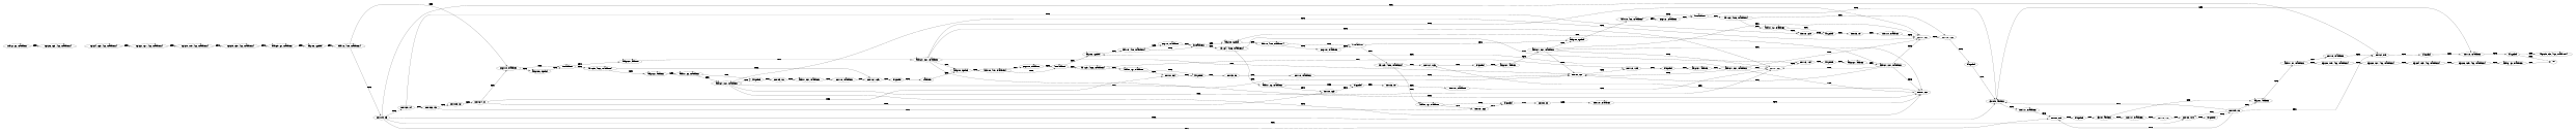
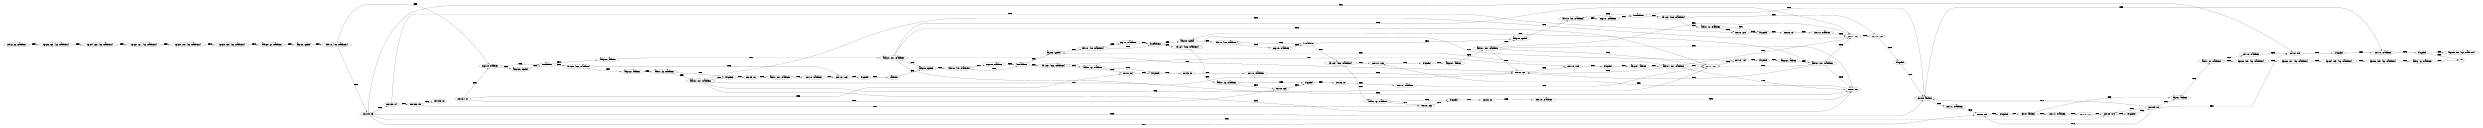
  digraph {
    rankdir=LR
    n1 [label="sub sp , sp , # address"]
    n2 [label="stp x26 , x25 , [ sp , # address ]"]
    n3 [label="stp x24 , x23 , [ sp , # address ]"]
    n4 [label="stp x22 , x21 , [ sp , # address ]"]
    n5 [label="stp x20 , x19 , [ sp , # address ]"]
    n6 [label="stp x29 , x30 , [ sp , # address ]"]
    n7 [label="add x29 , sp , # address"]
    n8 [label="adrp x8 , symbol"]
    n9 [label="ldrb w8 , [ x8 , # address ]"]
    n10 [label="mov x19 , x5"]
    n11 [label="cmp w8 , # address"]
    n12 [label="mov x20 , x4"]
    n13 [label="cbz x19 , address"]
    n14 [label="mov x0 , x19"]
    n15 [label="mov x2 , x19"]
    n16 [label="mov x2 , x19"]
    n17 [label="adrp x26 , symbol"]
    n18 [label="b.ne address"]
    n19 [label="mov x22 , x3"]
    n20 [label="mov x0 , x20"]
    n21 [label="mov w0 , # address"]
    n22 [label="mov w1 , # address"]
    n23 [label="bl symbol"]
    n24 [label="bl symbol"]
    n25 [label="bl symbol"]
    n26 [label="mov x23 , x2"]
    n27 [label="mov x0 , x22"]
    n28 [label="bl symbol"]
    n29 [label="mov x24 , x1"]
    n30 [label="bl symbol"]
    n31 [label="mov x0 , x23"]
    n32 [label="mov x0 , x24"]
    n33 [label="bl symbol"]
    n34 [label="bl symbol"]
    n35 [label="adrp x21 , address"]
    n36 [label="ldr w25 , [ x26 , # address ]"]
    n37 [label="add x21 , x21 , # address"]
    n38 [label="adrp x21 , address"]
    n39 [label="mov w2 , w25"]
    n40 [label="adrp x8 , symbol"]
    n41 [label="mov x1 , x21"]
    n42 [label="mov x1 , x21"]
    n43 [label="mov x1 , x21"]
    n44 [label="mov x1 , x21"]
    n45 [label="add x1 , sp , # address"]
    n46 [label="bl symbol"]
    n47 [label="ldrb w8 , [ x8 , # address ]"]
    n48 [label="mov w2 , w25"]
    n49 [label="mov w2 , w24"]
    n50 [label="mov w2 , w23"]
    n51 [label="mov w2 , w22"]
    n52 [label="cmp w8 , # address"]
    n53 [label="b.ne address"]
    n54 [label="add x21 , x21 , # address"]
    n55 [label="bl symbol"]
    n56 [label="mov x3 , x0"]
    n57 [label="add x1 , x21 , # address"]
    n58 [label="mov w0 , # address"]
    n59 [label="b address"]
    n60 [label="adrp x8 , symbol"]
    n61 [label="ldrb w8 , [ x8 , # address ]"]
    n62 [label="cmp w8 , # address"]
    n63 [label="b.ne address"]
    n64 [label="adrp x8 , symbol"]
    n65 [label="ldr w24 , [ x26 , # address ]"]
    n66 [label="ldrb w8 , [ x8 , # address ]"]
    n67 [label="add x1 , sp , # address"]
    n68 [label="cmp w8 , # address"]
    n69 [label="b.ne address"]
    n70 [label="bl symbol"]
    n71 [label="ldr w25 , [ x26 , # address ]"]
    n72 [label="add x1 , sp , # address"]
    n73 [label="bl symbol"]
    n74 [label="mov x3 , x0"]
    n75 [label="mov w0 , # address"]
    n76 [label="adrp x21 , address"]
    n77 [label="add x21 , x21 , # address"]
    n78 [label="adrp x8 , symbol"]
    n79 [label="ldr w23 , [ x26 , # address ]"]
    n80 [label="ldrb w8 , [ x8 , # address ]"]
    n81 [label="add x1 , sp , # address"]
    n82 [label="cmp w8 , # address"]
    n83 [label="b.ne address"]
    n84 [label="bl symbol"]
    n85 [label="mov x3 , x0"]
    n86 [label="mov w0 , # address"]
    n87 [label="adrp x21 , address"]
    n88 [label="add x21 , x21 , # address"]
    n89 [label="ldr w22 , [ x26 , # address ]"]
    n90 [label="add x1 , sp , # address"]
    n91 [label="bl symbol"]
    n92 [label="bl symbol"]
    n93 [label="mov x3 , x0"]
    n94 [label="mov w0 , # address"]
    n95 [label="adrp x21 , address"]
    n96 [label="add x21 , x21 , # address"]
    n97 [label="ldp x29 , x30 , [ sp , # address ]"]
    n98 [label=ret]
    n99 [label="mov x3 , x0"]
    n100 [label="mov w0 , # address"]
    n101 [label="ldp x20 , x19 , [ sp , # address ]"]
    n102 [label="ldp x22 , x21 , [ sp , # address ]"]
    n103 [label="ldp x24 , x23 , [ sp , # address ]"]
    n104 [label="ldp x26 , x25 , [ sp , # address ]"]
    n105 [label="add sp , sp , # address"]
    n106 [label="cbz x0 , address"]
    n107 [label="adrp x1 , address"]
    n108 [label="mov w1 , # address"]
    n109 [label="add x1 , x1 , # address"]
    n110 [label="mov w0 , wzr"]
    n111 [label="mov w0 , # address"]
    n112 [label="mov x19 , x0"]
    n1 -> n2 [label=CFG]
+   n2 -> n3 [label=CFG]
    n3 -> n4 [label=CFG]
    n4 -> n5 [label=CFG]
    n5 -> n6 [label=CFG]
    n6 -> n7 [label=CFG]
    n7 -> n8 [label=CFG]
    n8 -> n9 [label=CFG]
    n9 -> n10 [label=CFG]
    n9 -> n11 [label=DFG]
    n10 -> n12 [label=CFG]
    n10 -> n13 [label=DFG]
    n10 -> n14 [label=DFG]
    n10 -> n15 [label=DFG]
    n10 -> n16 [label=DFG]
    n11 -> n17 [label=CFG]
    n11 -> n18 [label=DFG]
    n12 -> n19 [label=CFG]
    n12 -> n20 [label=DFG]
    n13 -> n21 [label=CFG]
    n13 -> n22 [label=CFG]
    n14 -> n23 [label=DFG]
    n15 -> n24 [label=CFG]
    n16 -> n25 [label=DFG]
    n17 -> n18 [label=CFG]
    n18 -> n35 [label=CFG]
    n18 -> n36 [label=CFG]
    n19 -> n26 [label=CFG]
    n19 -> n27 [label=DFG]
    n20 -> n28 [label=DFG]
    n21 -> n91 [label=CFG]
    n22 -> n14 [label=CFG]
    n23 -> n106 [label=DFG]
    n24 -> n21 [label=CFG]
    n25 -> n112 [label=DFG]
-   n26 -> n29 [label=CFG]
    n27 -> n30 [label=DFG]
    n28 -> n99 [label=DFG]
    n29 -> n11 [label=CFG]
    n29 -> n31 [label=DFG]
    n29 -> n32 [label=DFG]
    n30 -> n93 [label=DFG]
    n31 -> n33 [label=DFG]
    n32 -> n34 [label=DFG]
    n33 -> n85 [label=DFG]
    n34 -> n74 [label=DFG]
    n35 -> n37 [label=CFG]
    n36 -> n38 [label=CFG]
    n36 -> n39 [label=DFG]
    n37 -> n40 [label=CFG]
    n37 -> n41 [label=DFG]
    n37 -> n42 [label=DFG]
    n37 -> n43 [label=DFG]
    n37 -> n44 [label=DFG]
    n38 -> n45 [label=CFG]
    n39 -> n46 [label=CFG]
    n40 -> n47 [label=CFG]
    n41 -> n48 [label=CFG]
    n42 -> n49 [label=CFG]
    n43 -> n50 [label=CFG]
    n44 -> n51 [label=CFG]
    n45 -> n54 [label=CFG]
    n45 -> n55 [label=DFG]
    n46 -> n59 [label=CFG]
    n47 -> n52 [label=CFG]
    n47 -> n53 [label=DFG]
    n48 -> n73 [label=CFG]
    n49 -> n70 [label=CFG]
    n50 -> n84 [label=CFG]
    n51 -> n92 [label=CFG]
    n52 -> n53 [label=CFG]
    n53 -> n60 [label=CFG]
    n53 -> n71 [label=CFG]
    n54 -> n41 [label=DFG]
    n54 -> n42 [label=DFG]
    n54 -> n43 [label=DFG]
    n54 -> n44 [label=DFG]
    n54 -> n55 [label=CFG]
    n55 -> n56 [label=DFG]
    n56 -> n57 [label=CFG]
    n57 -> n58 [label=CFG]
    n58 -> n39 [label=CFG]
    n59 -> n40 [label=CFG]
    n60 -> n61 [label=CFG]
    n61 -> n62 [label=CFG]
    n61 -> n63 [label=DFG]
    n62 -> n63 [label=CFG]
    n63 -> n64 [label=CFG]
    n63 -> n65 [label=CFG]
    n64 -> n66 [label=CFG]
    n65 -> n49 [label=DFG]
    n65 -> n67 [label=CFG]
    n66 -> n68 [label=CFG]
    n66 -> n69 [label=DFG]
    n67 -> n31 [label=CFG]
    n67 -> n33 [label=DFG]
    n68 -> n69 [label=CFG]
    n69 -> n78 [label=CFG]
    n69 -> n79 [label=CFG]
    n70 -> n87 [label=CFG]
    n71 -> n48 [label=DFG]
    n71 -> n72 [label=CFG]
    n72 -> n32 [label=CFG]
    n72 -> n34 [label=DFG]
    n73 -> n76 [label=CFG]
    n74 -> n75 [label=CFG]
    n75 -> n41 [label=CFG]
    n76 -> n77 [label=CFG]
    n77 -> n41 [label=DFG]
    n77 -> n42 [label=DFG]
    n77 -> n43 [label=DFG]
    n77 -> n44 [label=DFG]
    n77 -> n60 [label=CFG]
    n78 -> n80 [label=CFG]
    n79 -> n50 [label=DFG]
    n79 -> n81 [label=CFG]
    n80 -> n82 [label=CFG]
    n80 -> n83 [label=DFG]
    n81 -> n27 [label=CFG]
    n81 -> n30 [label=DFG]
    n82 -> n83 [label=CFG]
    n83 -> n13 [label=CFG]
    n83 -> n89 [label=CFG]
    n84 -> n95 [label=CFG]
    n85 -> n86 [label=CFG]
    n86 -> n42 [label=CFG]
    n87 -> n88 [label=CFG]
    n88 -> n41 [label=DFG]
    n88 -> n42 [label=DFG]
    n88 -> n43 [label=DFG]
    n88 -> n44 [label=DFG]
    n88 -> n64 [label=CFG]
    n89 -> n51 [label=DFG]
    n89 -> n90 [label=CFG]
    n90 -> n20 [label=CFG]
    n90 -> n28 [label=DFG]
    n91 -> n97 [label=CFG]
    n91 -> n98 [label=DFG]
    n92 -> n13 [label=CFG]
    n93 -> n94 [label=CFG]
    n94 -> n43 [label=CFG]
    n95 -> n96 [label=CFG]
    n96 -> n41 [label=DFG]
    n96 -> n42 [label=DFG]
    n96 -> n43 [label=DFG]
    n96 -> n44 [label=DFG]
    n96 -> n78 [label=CFG]
    n99 -> n100 [label=CFG]
    n100 -> n44 [label=CFG]
    n101 -> n102 [label=CFG]
    n102 -> n103 [label=CFG]
    n103 -> n104 [label=CFG]
    n104 -> n105 [label=CFG]
    n105 -> n98 [label=CFG]
    n106 -> n107 [label=CFG]
    n106 -> n108 [label=CFG]
    n107 -> n109 [label=CFG]
    n108 -> n110 [label=CFG]
    n109 -> n101 [label=CFG]
    n109 -> n111 [label=CFG]
    n110 -> n16 [label=CFG]
    n111 -> n15 [label=CFG]
    n112 -> n13 [label=DFG]
    n112 -> n14 [label=DFG]
    n112 -> n15 [label=DFG]
    n112 -> n16 [label=DFG]
    n112 -> n107 [label=CFG]
  }
